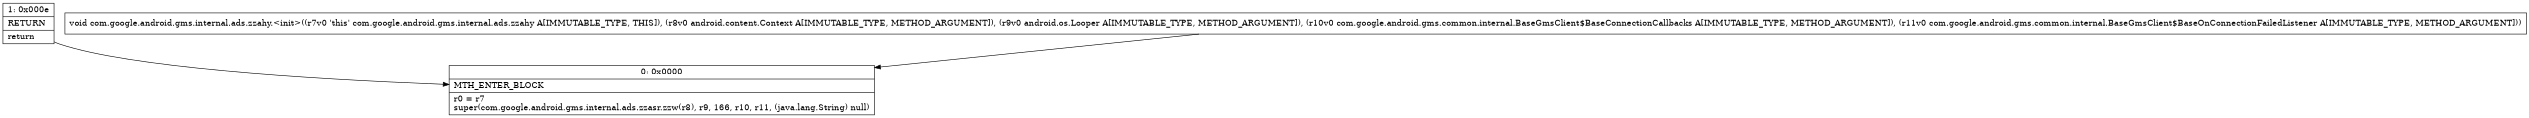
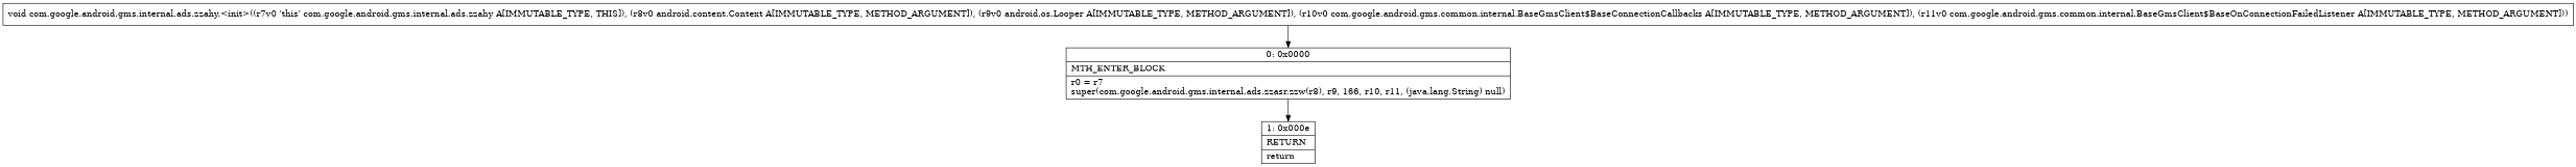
  digraph {
    node [shape=record]
    n1 [label="{0\:\ 0x0000|MTH_ENTER_BLOCK\l|r0 = r7\lsuper(com.google.android.gms.internal.ads.zzasr.zzw(r8), r9, 166, r10, r11, (java.lang.String) null)\l}"]
    n2 [label="{1\:\ 0x000e|RETURN\l|return\l}"]
    n3 [label="{void com.google.android.gms.internal.ads.zzahy.\<init\>((r7v0 'this' com.google.android.gms.internal.ads.zzahy A[IMMUTABLE_TYPE, THIS]), (r8v0 android.content.Context A[IMMUTABLE_TYPE, METHOD_ARGUMENT]), (r9v0 android.os.Looper A[IMMUTABLE_TYPE, METHOD_ARGUMENT]), (r10v0 com.google.android.gms.common.internal.BaseGmsClient$BaseConnectionCallbacks A[IMMUTABLE_TYPE, METHOD_ARGUMENT]), (r11v0 com.google.android.gms.common.internal.BaseGmsClient$BaseOnConnectionFailedListener A[IMMUTABLE_TYPE, METHOD_ARGUMENT])) }"]
-   n2 -> n1
+   n1 -> n2
    n3 -> n1
  }
